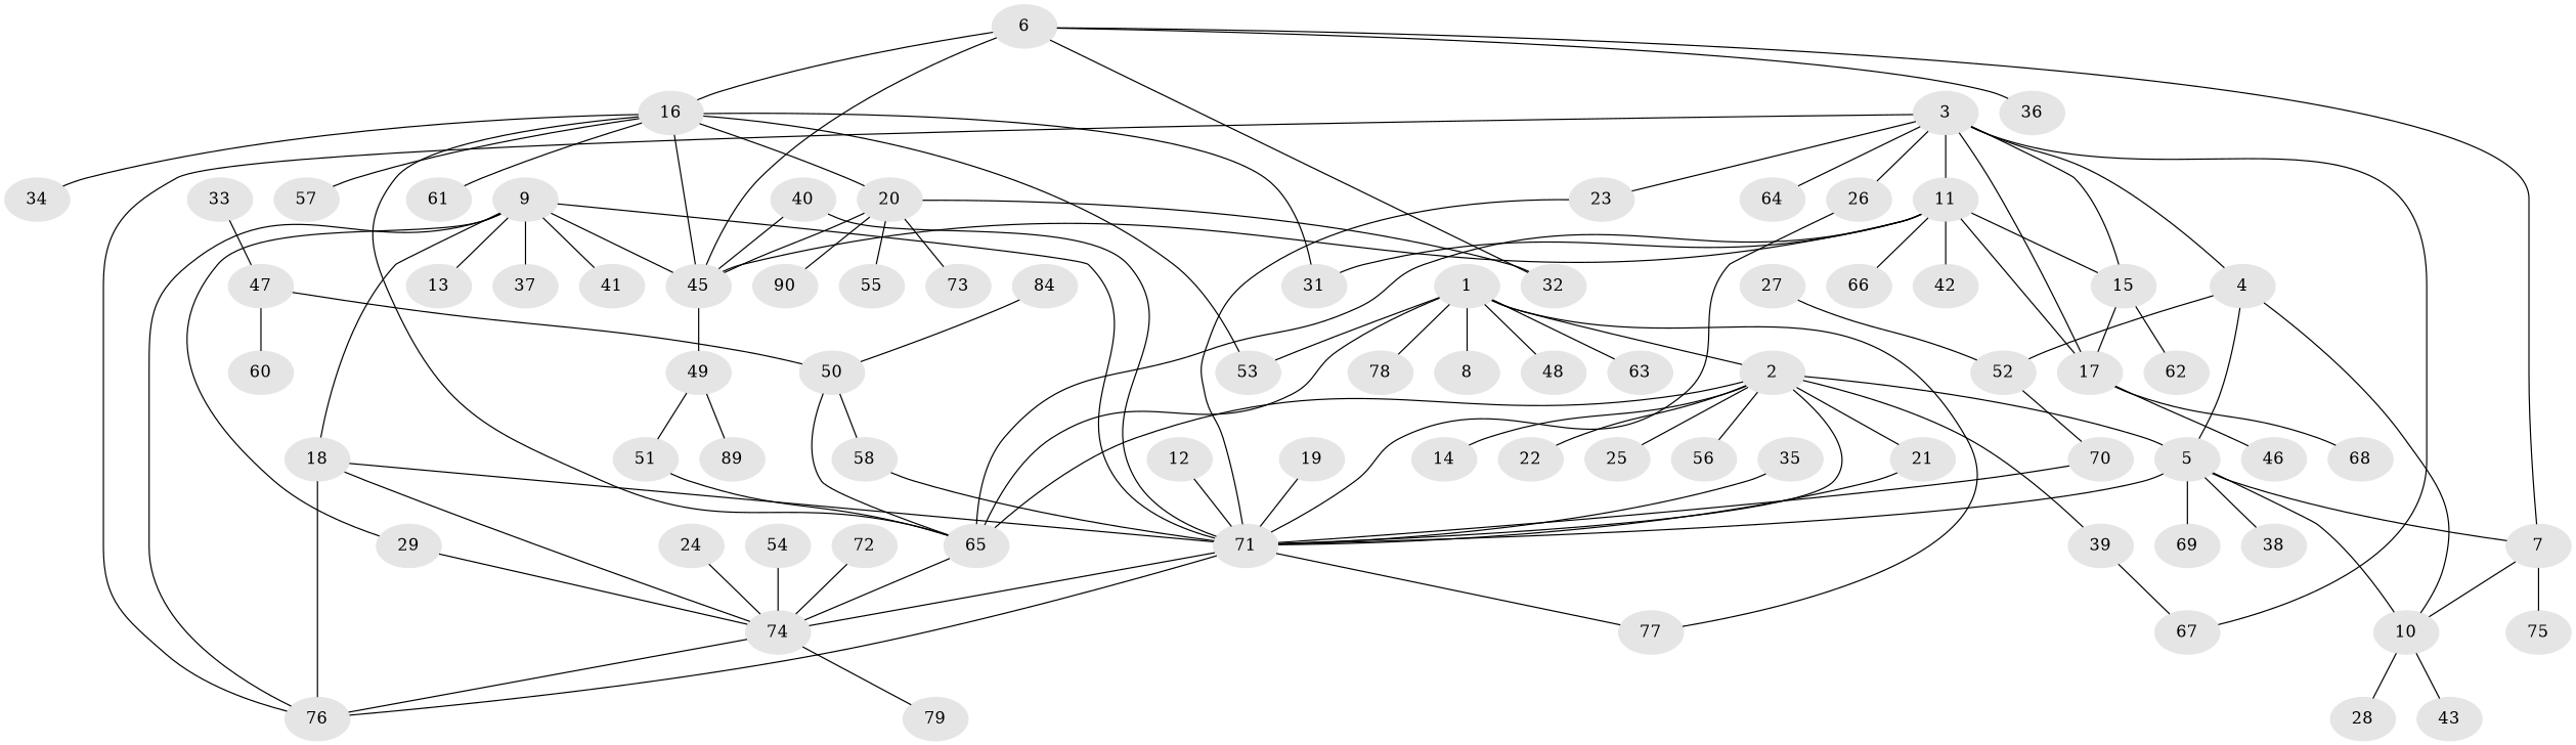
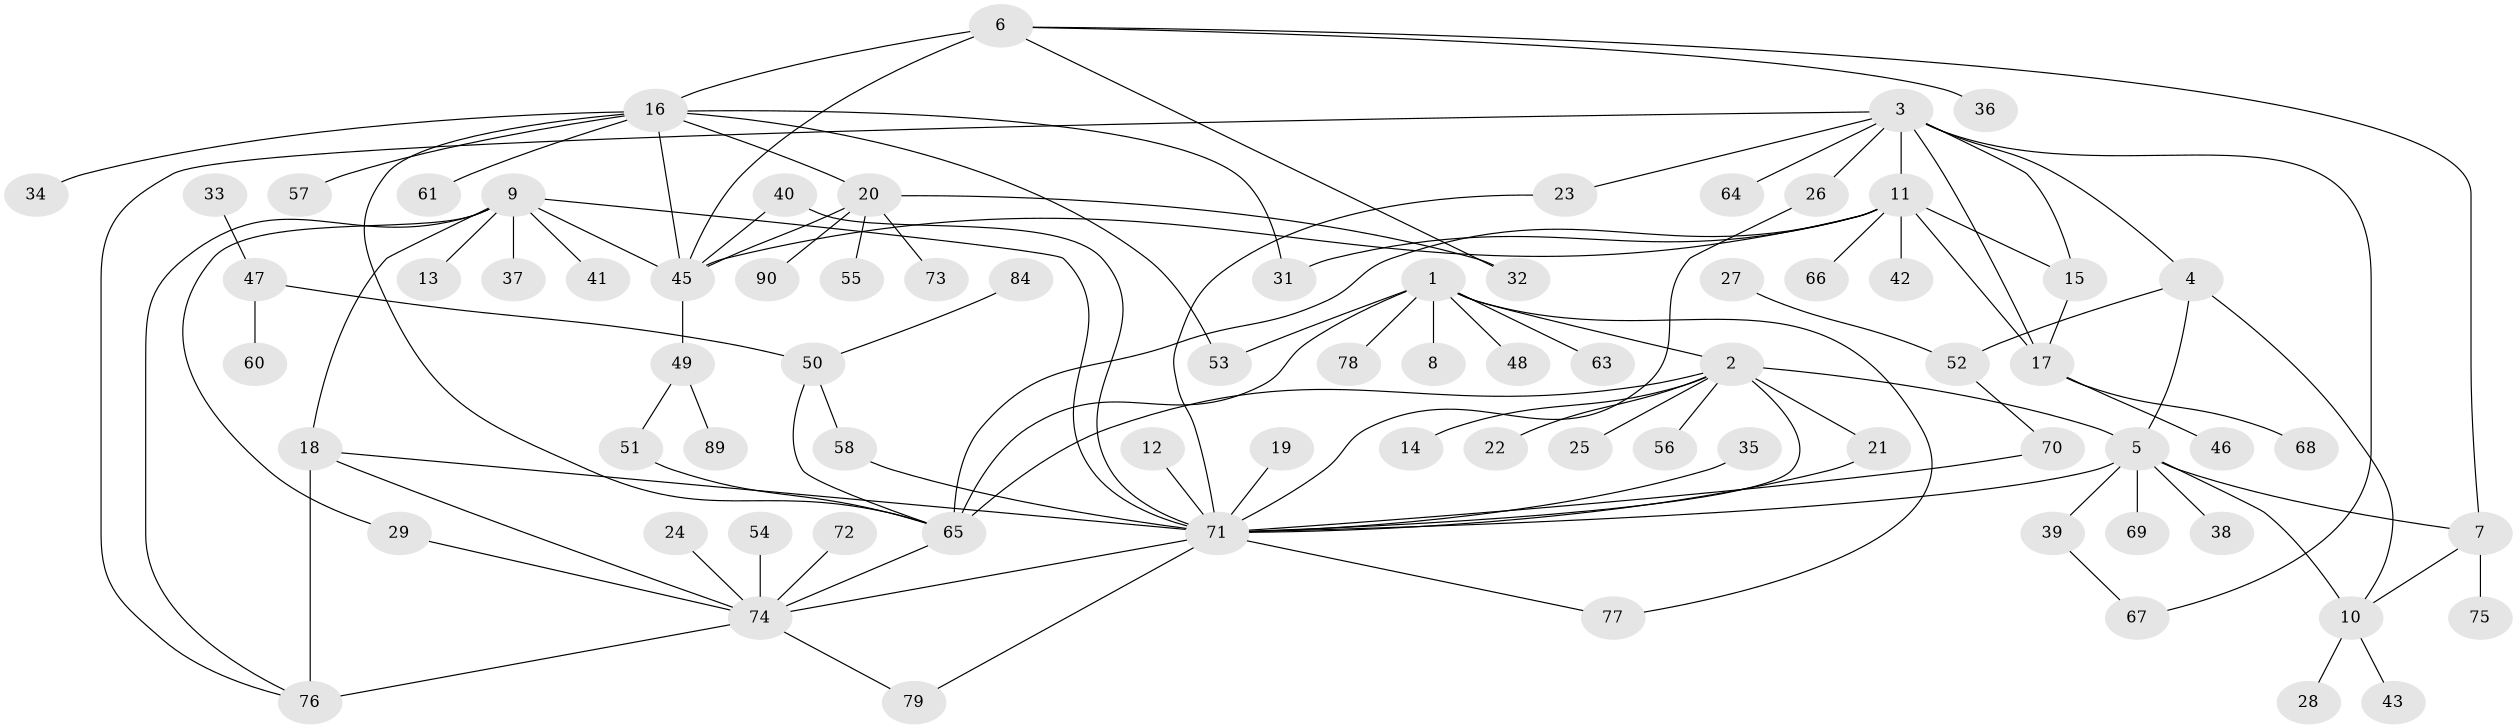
  graph {
    node [color=gray90 style=filled]
    edge [weight=1.0]
    1
    2
    8
    48
    53
    63
    65
    77
    78
    5
    14
    21
    22
    25
    56
    71
    74
    7
    10
    38
    39
    69
    76
    3
    4
    11
    15
    17
    23
    26
    64
    67
    52
    45
    31
    42
    66
-   62
    46
    68
    75
    28
    43
    70
    6
    16
    36
    32
    20
    34
    57
    61
    n53 [label=90]
    55
    73
    49
    9
    13
    18
    37
    41
    29
    79
    12
    19
    24
    27
    33
    47
    50
    60
    35
    40
    n74 [label=84]
    58
    51
    n77 [label=89]
    54
    72
    1 -- 2 [weight=4.0]
    1 -- 8
    1 -- 48
    1 -- 53
    1 -- 63
    1 -- 65 [weight=2.0]
    1 -- 77
    1 -- 78
    2 -- 65 [weight=2.0]
    2 -- 5
    2 -- 14
    2 -- 21
    2 -- 22
    2 -- 25
    2 -- 56
    2 -- 71
    65 -- 74
    5 -- 71
    5 -- 7 [weight=2.0]
    5 -- 10 [weight=2.0]
    5 -- 38
-   2 -- 39
+   5 -- 39
    5 -- 69
    21 -- 71
    71 -- 77
    71 -- 74
-   71 -- 76
+   71 -- 79
    74 -- 76
    74 -- 79
    7 -- 10
    7 -- 75
    10 -- 28
    10 -- 43
    39 -- 67
    3 -- 76
    3 -- 4
    3 -- 11 [weight=2.0]
    3 -- 15 [weight=2.0]
    3 -- 17 [weight=2.0]
    3 -- 23
    3 -- 26
    3 -- 64
    3 -- 67
    4 -- 5 [weight=2.0]
    4 -- 10
    4 -- 52
    11 -- 65
    11 -- 15
    11 -- 17
    11 -- 45
    11 -- 31
    11 -- 42
    11 -- 66
    15 -- 17
-   15 -- 62
    17 -- 46
    17 -- 68
    23 -- 71
    26 -- 71
    52 -- 70
    45 -- 49
    70 -- 71
    6 -- 7
    6 -- 45 [weight=2.0]
    6 -- 16 [weight=2.0]
    6 -- 36
    6 -- 32 [weight=2.0]
    16 -- 53
    16 -- 65
    16 -- 45
    16 -- 31
    16 -- 20
    16 -- 34
    16 -- 57
    16 -- 61
    20 -- 45
    20 -- 32
    20 -- n53
    20 -- 55
    20 -- 73
    49 -- 51
    49 -- n77
    9 -- 71
    9 -- 76
    9 -- 45
    9 -- 13
    9 -- 18
    9 -- 37
    9 -- 41
    9 -- 29
    18 -- 71
    18 -- 74
    18 -- 76
    29 -- 74
    12 -- 71
    19 -- 71
    24 -- 74
    27 -- 52
    33 -- 47
    47 -- 50
    47 -- 60
    50 -- 65
    50 -- 58
    35 -- 71
    40 -- 71
    40 -- 45
    n74 -- 50
    58 -- 71
    51 -- 65
    54 -- 74
    72 -- 74
  }
